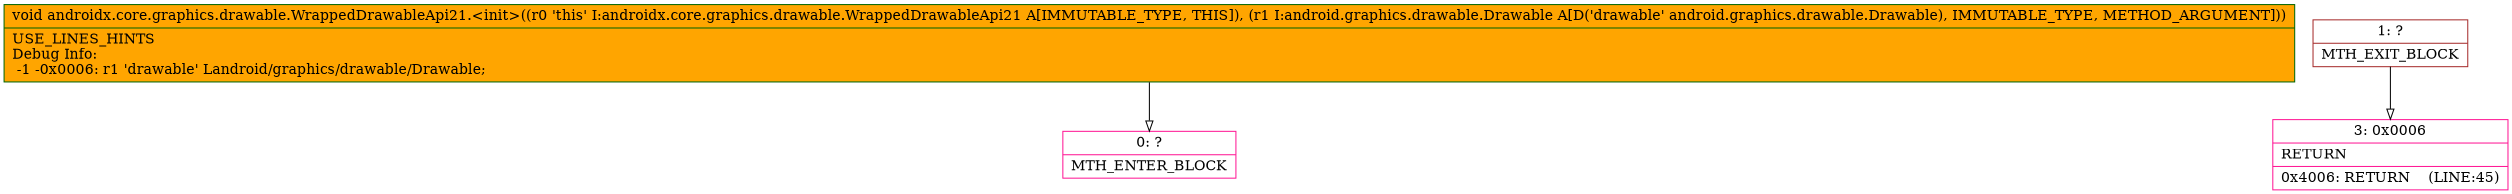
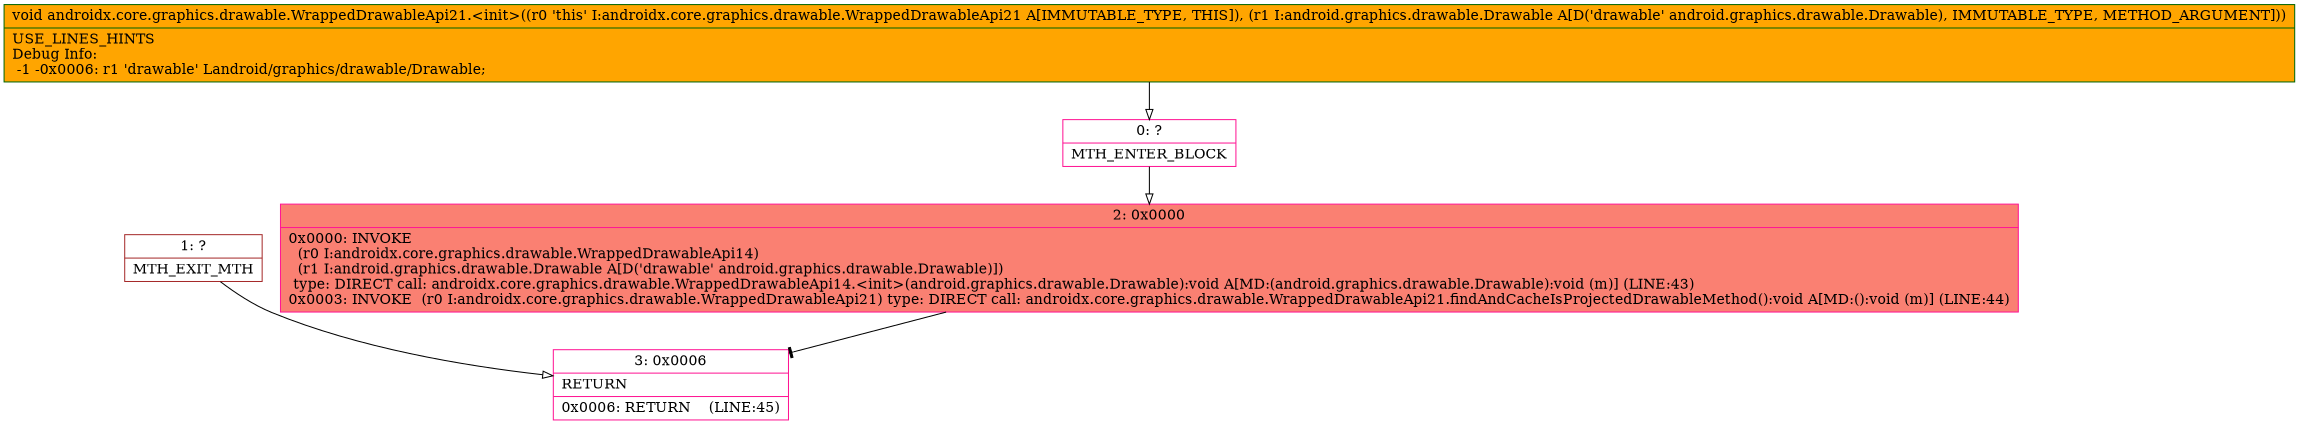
  digraph {
    node [color=deeppink fillcolor=white shape=record style=filled]
    edge [arrowhead=onormal]
    n1 [label="{0\:\ ?|MTH_ENTER_BLOCK\l}"]
-   n3 [label="{3\:\ 0x0006|RETURN\l|0x4006: RETURN    (LINE:45)\l}"]
-   n4 [color=brown label="{1\:\ ?|MTH_EXIT_BLOCK\l}"]
+   n2 [fillcolor=salmon label="{2\:\ 0x0000|0x0000: INVOKE  \l  (r0 I:androidx.core.graphics.drawable.WrappedDrawableApi14)\l  (r1 I:android.graphics.drawable.Drawable A[D('drawable' android.graphics.drawable.Drawable)])\l type: DIRECT call: androidx.core.graphics.drawable.WrappedDrawableApi14.\<init\>(android.graphics.drawable.Drawable):void A[MD:(android.graphics.drawable.Drawable):void (m)] (LINE:43)\l0x0003: INVOKE  (r0 I:androidx.core.graphics.drawable.WrappedDrawableApi21) type: DIRECT call: androidx.core.graphics.drawable.WrappedDrawableApi21.findAndCacheIsProjectedDrawableMethod():void A[MD:():void (m)] (LINE:44)\l}"]
+   n3 [label="{3\:\ 0x0006|RETURN\l|0x0006: RETURN    (LINE:45)\l}"]
+   n4 [color=brown label="{1\:\ ?|MTH_EXIT_MTH\l}"]
    n5 [color=darkgreen fillcolor=orange label="{void androidx.core.graphics.drawable.WrappedDrawableApi21.\<init\>((r0 'this' I:androidx.core.graphics.drawable.WrappedDrawableApi21 A[IMMUTABLE_TYPE, THIS]), (r1 I:android.graphics.drawable.Drawable A[D('drawable' android.graphics.drawable.Drawable), IMMUTABLE_TYPE, METHOD_ARGUMENT]))  | USE_LINES_HINTS\lDebug Info:\l  \-1 \-0x0006: r1 'drawable' Landroid\/graphics\/drawable\/Drawable;\l}"]
+   n1 -> n2
+   n2 -> n3 [arrowhead=tee]
    n4 -> n3
    n5 -> n1
  }
